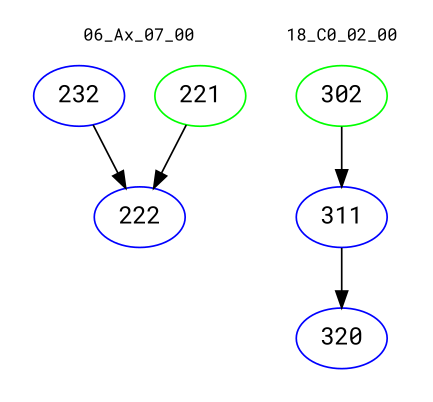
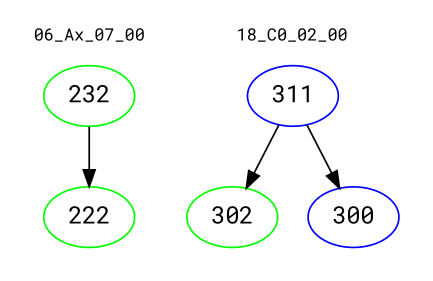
  digraph {
    fontname="Roboto Mono"
    node [color=blue fontname="Roboto Mono"]
    edge [color=black fontname="Roboto Mono"]
-   n1 [color=green label=221]
-   n2 [label=222]
-   n3 [label=232]
+   n2 [color=green label=222]
+   n3 [color=green label=232]
    n4 [color=green label=302]
    n5 [label=311]
-   n6 [label=320]
+   n6 [label=300]
    subgraph cluster_1 {
      color=white
      fontsize=10
      label="06_Ax_07_00"
-     n1
      n2
      n3
    }
    subgraph cluster_2 {
      color=white
      fontsize=10
      label="18_C0_02_00"
      n4
      n5
      n6
    }
-   n1 -> n2
    n3 -> n2
-   n4 -> n5
+   n5 -> n4
    n5 -> n6
  }
